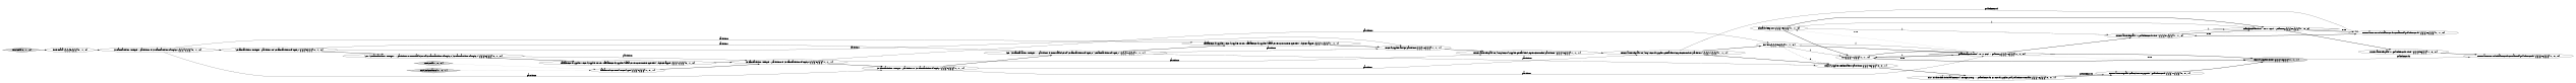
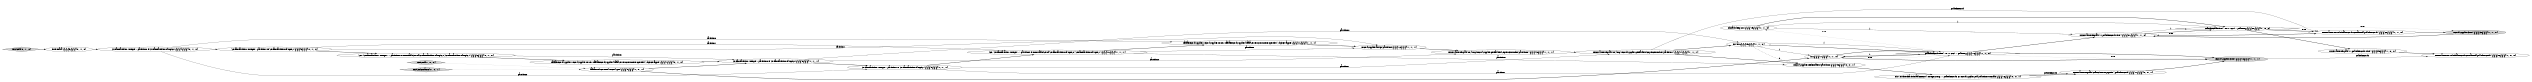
  digraph {
    rankdir=LR
    node [fillcolor=white shape=ellipse style=filled]
    edge [style=bold]
    n1 [label="Thread.sleep(200)@@@19@@@['1', '1', '0']"]
    n2 [label="Assert.assertEquals(11,polledRecords.size())@@@21@@@['1', '1', '0']"]
    n3 [label="polledRecords.size() != 11 && i < pollRetry@@@20@@@['1', '0', '0']" shape=diamond]
    n4 [label="i++@@@17@@@['1', '1', '0']"]
    n5 [label="Assert.assertTrue(initialRecords.containsAll(polledRecords))@@@22@@@['1', '1', '0']"]
    n6 [label="Assert.assertEquals(11,polledRecords.size())@@@25@@@['1', '0', '0']"]
+   n7 [fillcolor=lightgray label="recordSupplier.close()@@@23@@@['1', '1', '0']"]
    n8 [fillcolor=lightgray label="recordSupplier.close()@@@18@@@['1', '1', '1']"]
    n9 [label="polledRecords.size() != 11 && i < pollRetry@@@16@@@['1', '1', '0']" shape=diamond]
    n10 [label="Set<StreamPartition<Integer>> partitions = ImmutableSet.of(StreamPartition.of(topic,0),StreamPartition.of(topic,1))@@@10@@@['1', '1', '1']"]
    n11 [label="recordSupplier.assign(partitions)@@@12@@@['1', '1', '1']"]
    n12 [label="KafkaRecordSupplier recordSupplier = new KafkaRecordSupplier(kafkaServer.consumerProperties(),objectMapper)@@@11@@@['1', '1', '1']"]
    n13 [label="recordSupplier.seekToLatest(partitions)@@@15@@@['0', '0', '1']"]
    n14 [label="Assert.assertEquals(0L,(long)recordSupplier.getEarliestSequenceNumber(partition0))@@@13@@@['1', '1', '1']"]
    n15 [label="List<OrderedPartitionableRecord<Integer,Long>> polledRecords = recordSupplier.poll(poll_timeout_millis)@@@16@@@['0', '0', '1']"]
    n16 [label="Assert.assertTrue(initialRecords.containsAll(polledRecords))@@@26@@@['1', '0', '0']"]
    n17 [label="insertData()@@@3@@@['0', '1', '0']"]
    n18 [label="StreamPartition<Integer> partition0 = StreamPartition.of(topic,0)@@@4@@@['0', '1', '0']"]
    n19 [label="StreamPartition<Integer> partition1 = StreamPartition.of(topic,1)@@@5@@@['0', '1', '0']"]
    n20 [label="StreamPartition<Integer> partition1 = StreamPartition.of(topic,1)@@@9@@@['1', '1', '1']"]
    n21 [label="KafkaRecordSupplier recordSupplier = new KafkaRecordSupplier(kafkaServer.consumerProperties(),objectMapper)@@@7@@@['0', '1', '0']"]
    n22 [label="StreamPartition<Integer> partition0 = StreamPartition.of(topic,0)@@@8@@@['1', '1', '1']"]
    n23 [label="int i = 0@@@15@@@['1', '1', '0']"]
    n24 [fillcolor=lightgray label="testSeek['1', '0', '0']" shape=diamond]
    n25 [label="kafkaProducer.send(record).get()@@@5@@@['1', '0', '1']"]
    n26 [label="Assert.assertEquals(0L,(long)recordSupplier.getEarliestSequenceNumber(partition1))@@@14@@@['1', '1', '1']"]
    n27 [label="Set<StreamPartition<Integer>> partitions = ImmutableSet.of(StreamPartition.of(topic,0),StreamPartition.of(topic,1))@@@6@@@['0', '1', '0']"]
    n28 [fillcolor=lightgray label="testSeekToLatest['0', '0', '1']" shape=diamond]
    n29 [fillcolor=lightgray label="testSeek['0', '1', '0']" shape=diamond]
    n30 [label="Assert.assertEquals(Collections.emptyList(),polledRecords)@@@17@@@['0', '0', '1']"]
    n1 -> n2 [label=i style=solid]
    n1 -> n3
    n1 -> n3 [label=i style=solid]
-   n1 -> n4
+   n25 -> n4
    n2 -> n3 [label=i style=solid]
    n2 -> n3
    n2 -> n5
    n3 -> n2 [label=true style=dotted]
    n3 -> n5
    n3 -> n5 [label=true style=dotted]
    n3 -> n6
+   n3 -> n7 [label=true style=dotted]
    n4 -> n8
    n4 -> n9
    n4 -> n9 [label=i style=solid]
+   n5 -> n7
    n6 -> n16
+   n7 -> n2
    n8 -> n16 [label=polledRecords style=solid]
    n9 -> n1 [label=true style=dotted]
    n9 -> n2
    n9 -> n4
    n9 -> n4 [label=true style=dotted]
    n9 -> n8 [label=true style=dotted]
    n9 -> n8
    n10 -> n11 [label=partitions style=solid]
    n10 -> n12
    n10 -> n13 [label=partitions style=solid]
    n11 -> n14
    n12 -> n11
    n13 -> n15
    n14 -> n26
    n15 -> n30 [label=polledRecords style=solid]
    n15 -> n30
    n17 -> n18
    n18 -> n12 [label=partition0 style=solid]
    n18 -> n19
    n18 -> n20 [label=partition0 style=solid]
    n19 -> n10 [label=partition1 style=solid]
    n19 -> n11 [label=partition1 style=solid]
    n19 -> n27
    n20 -> n9 [label=partition1 style=solid]
    n20 -> n10
    n20 -> n26 [label=partition1 style=solid]
    n21 -> n22
    n22 -> n14 [label=partition0 style=solid]
    n22 -> n20
    n22 -> n23 [label=partition0 style=solid]
    n23 -> n4 [label=i style=solid]
    n23 -> n9
    n23 -> n9 [label=i style=solid]
    n23 -> n13 [label=0 style=dashed]
    n24 -> n25 [style=dotted]
    n25 -> n22
    n26 -> n5 [label=polledRecords style=solid]
    n26 -> n13
    n26 -> n23
    n27 -> n21
    n27 -> n22 [label=partitions style=solid]
    n28 -> n25 [style=dotted]
    n29 -> n17
    n30 -> n8
  }
